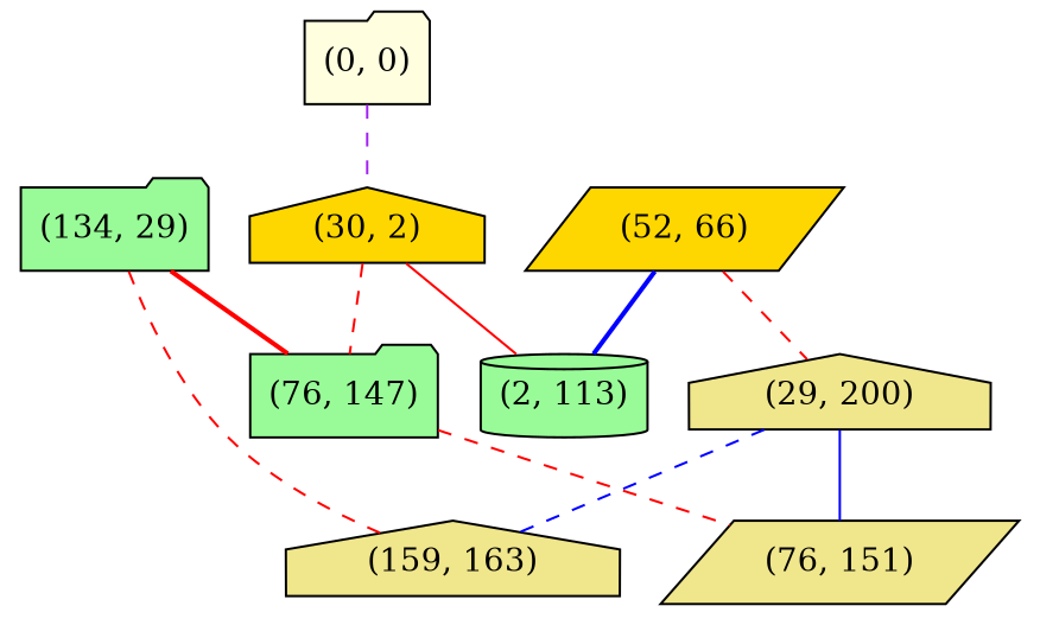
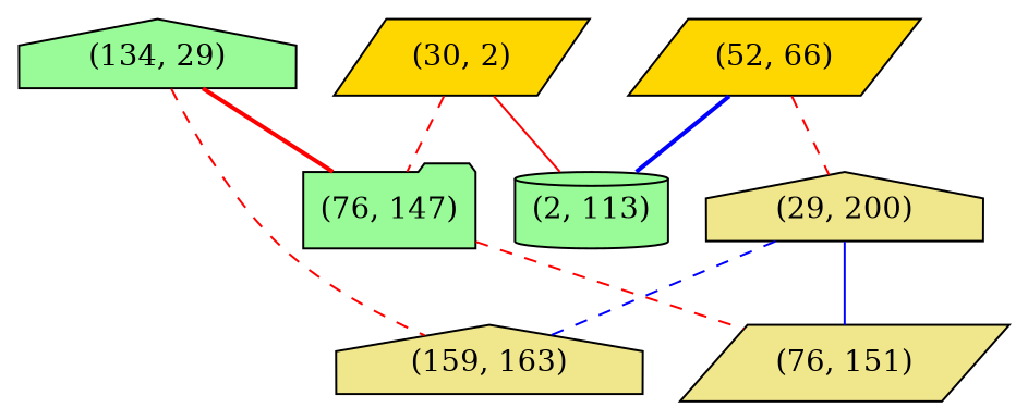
  graph {
    node [fillcolor=palegreen shape=house style=filled]
    edge [color=red style=dashed weight=1]
-   "(0, 0)" [fillcolor=lightyellow shape=folder]
-   "(30, 2)" [fillcolor=gold]
+   "(30, 2)" [fillcolor=gold shape=parallelogram]
    "(76, 147)" [shape=folder]
    "(2, 113)" [shape=cylinder]
-   "(134, 29)" [shape=folder]
+   "(134, 29)"
    "(159, 163)" [fillcolor=khaki]
    "(76, 151)" [fillcolor=khaki shape=parallelogram]
    "(52, 66)" [fillcolor=gold shape=parallelogram]
    n9 [fillcolor=khaki label="(29, 200)"]
-   "(0, 0)" -- "(30, 2)" [color=purple weight=4]
    "(30, 2)" -- "(76, 147)"
    "(30, 2)" -- "(2, 113)" [style=solid]
    "(76, 147)" -- "(76, 151)"
    "(134, 29)" -- "(76, 147)" [style=bold]
    "(134, 29)" -- "(159, 163)"
    "(52, 66)" -- "(2, 113)" [color=blue style=bold weight=3]
    "(52, 66)" -- n9
    n9 -- "(159, 163)" [color=blue weight=3]
    n9 -- "(76, 151)" [color=blue style=solid weight=3]
  }
